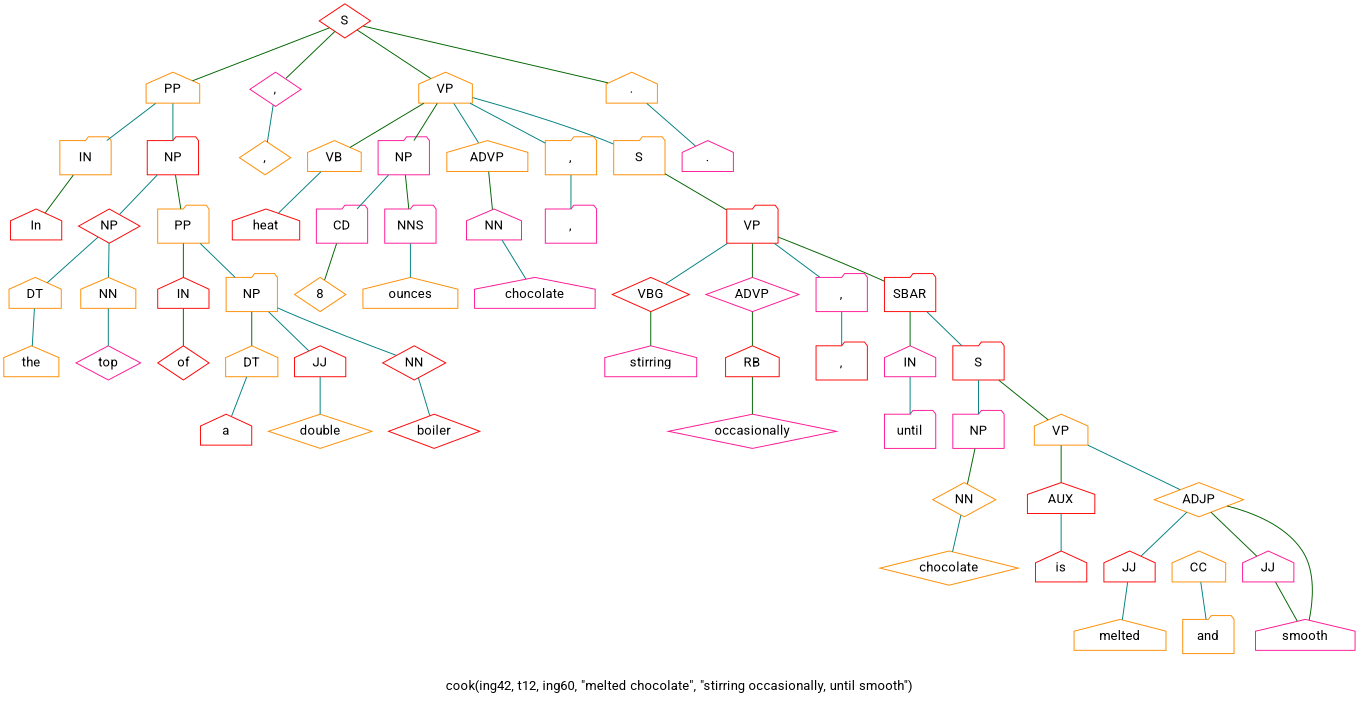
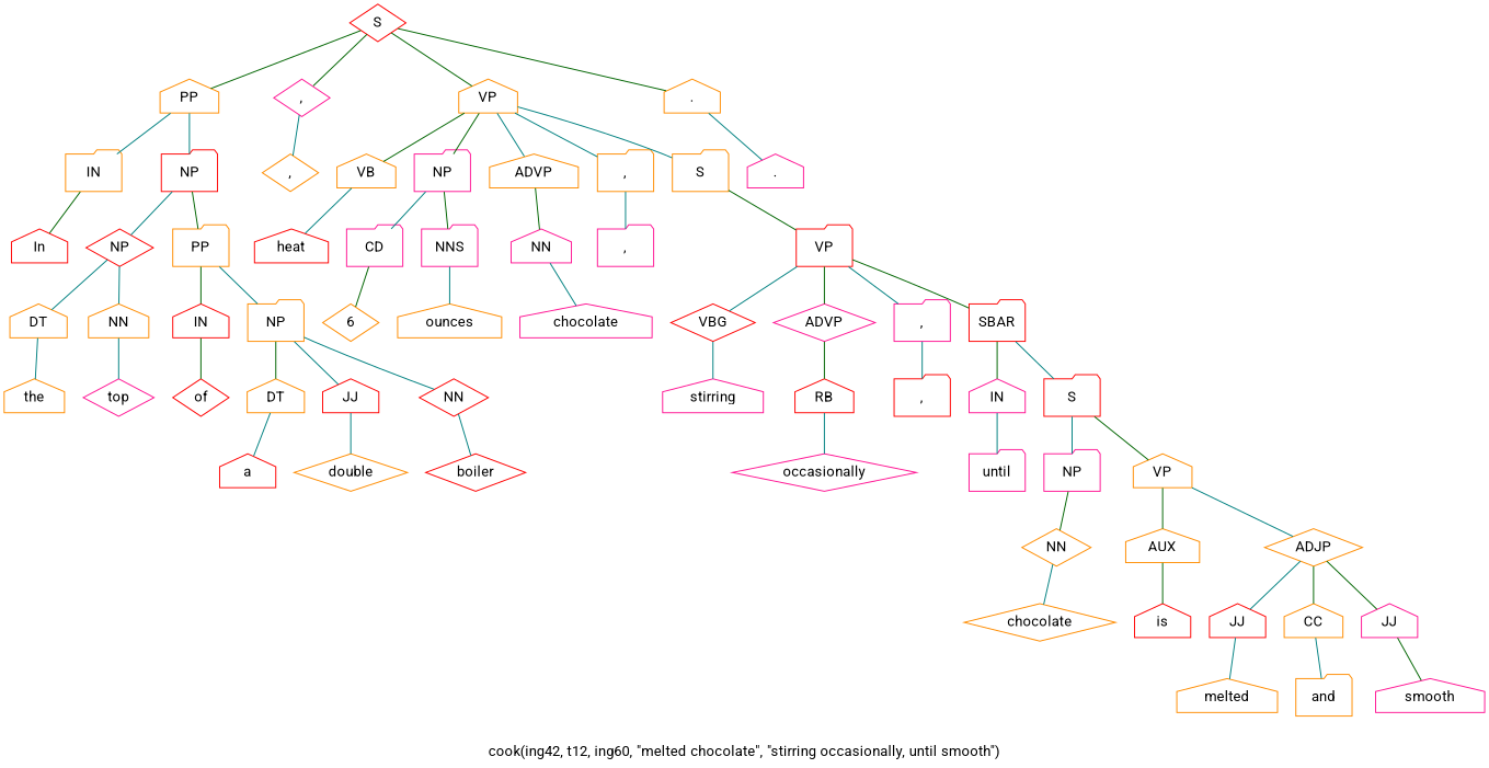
  graph {
    fontname=Roboto
    label="cook(ing42, t12, ing60, \"melted chocolate\", \"stirring occasionally, until smooth\")"
    node [color=darkorange fontname=Roboto shape=house]
    edge [color=teal fontname=Roboto]
    n1 [color=red label=S shape=diamond]
    n2 [label=PP]
    n3 [color=deeppink label="," shape=diamond]
    n4 [label=VP]
    n5 [label="."]
    n6 [label=IN shape=folder]
    n7 [color=red label=NP shape=folder]
    n8 [label="," shape=diamond]
    n9 [label=VB]
    n10 [color=deeppink label=NP shape=folder]
    n11 [label=ADVP]
    n12 [label="," shape=folder]
    n13 [label=S shape=folder]
    n14 [color=deeppink label="."]
    n15 [color=red label=In]
    n16 [color=red label=NP shape=diamond]
    n17 [label=PP shape=folder]
    n18 [label=DT]
    n19 [label=NN]
    n20 [color=red label=IN]
    n21 [label=NP shape=folder]
    n22 [label=the]
    n23 [color=deeppink label=top shape=diamond]
    n24 [color=red label=of shape=diamond]
    n25 [label=DT]
    n26 [color=red label=JJ]
    n27 [color=red label=NN shape=diamond]
    n28 [color=red label=a]
    n29 [label=double shape=diamond]
    n30 [color=red label=boiler shape=diamond]
    n31 [color=red label=heat]
    n32 [color=deeppink label=CD shape=folder]
    n33 [color=deeppink label=NNS shape=folder]
    n34 [color=deeppink label=NN]
    n35 [color=deeppink label="," shape=folder]
    n36 [color=red label=VP shape=folder]
-   n37 [label=8 shape=diamond]
+   n37 [label=6 shape=diamond]
    n38 [label=ounces]
    n39 [color=deeppink label=chocolate]
    n40 [color=red label=VBG shape=diamond]
    n41 [color=deeppink label=ADVP shape=diamond]
    n42 [color=deeppink label="," shape=folder]
    n43 [color=red label=SBAR shape=folder]
    n44 [color=deeppink label=stirring]
    n45 [color=red label=RB]
    n46 [color=red label="," shape=folder]
    n47 [color=deeppink label=IN]
    n48 [color=red label=S shape=folder]
    n49 [color=deeppink label=occasionally shape=diamond]
    n50 [color=deeppink label=until shape=folder]
    n51 [color=deeppink label=NP shape=folder]
    n52 [label=VP]
    n53 [label=NN shape=diamond]
-   n54 [color=red label=AUX]
+   n54 [label=AUX]
    n55 [label=ADJP shape=diamond]
    n56 [label=chocolate shape=diamond]
    n57 [color=red label=is]
    n58 [color=red label=JJ]
    n59 [label=CC]
    n60 [color=deeppink label=JJ]
    n61 [label=melted]
    n62 [label=and shape=folder]
    n63 [color=deeppink label=smooth]
    n1 -- n2 [color=darkgreen]
    n1 -- n3 [color=darkgreen]
    n1 -- n4 [color=darkgreen]
    n1 -- n5 [color=darkgreen]
    n2 -- n6
    n2 -- n7
    n3 -- n8
    n4 -- n9 [color=darkgreen]
    n4 -- n10 [color=darkgreen]
    n4 -- n11
    n4 -- n12
    n4 -- n13
    n5 -- n14
    n6 -- n15 [color=darkgreen]
    n7 -- n16
    n7 -- n17 [color=darkgreen]
    n9 -- n31
    n10 -- n32
    n10 -- n33 [color=darkgreen]
    n11 -- n34 [color=darkgreen]
    n12 -- n35
    n13 -- n36 [color=darkgreen]
    n16 -- n18
    n16 -- n19
    n17 -- n20 [color=darkgreen]
    n17 -- n21
    n18 -- n22
    n19 -- n23
    n20 -- n24 [color=darkgreen]
    n21 -- n25 [color=darkgreen]
    n21 -- n26
    n21 -- n27
    n25 -- n28
    n26 -- n29
    n27 -- n30
    n32 -- n37 [color=darkgreen]
    n33 -- n38
    n34 -- n39
    n36 -- n40
    n36 -- n41 [color=darkgreen]
    n36 -- n42
    n36 -- n43 [color=darkgreen]
-   n40 -- n44 [color=darkgreen]
+   n40 -- n44
    n41 -- n45 [color=darkgreen]
    n42 -- n46
    n43 -- n47 [color=darkgreen]
    n43 -- n48
-   n45 -- n49 [color=darkgreen]
+   n45 -- n49
    n47 -- n50
    n48 -- n51
    n48 -- n52 [color=darkgreen]
    n51 -- n53 [color=darkgreen]
    n52 -- n54 [color=darkgreen]
    n52 -- n55
    n53 -- n56
-   n54 -- n57
+   n54 -- n57 [color=darkgreen]
    n55 -- n58
-   n55 -- n63 [color=darkgreen]
+   n55 -- n59 [color=darkgreen]
    n55 -- n60 [color=darkgreen]
    n58 -- n61
    n59 -- n62
    n60 -- n63 [color=darkgreen]
  }
